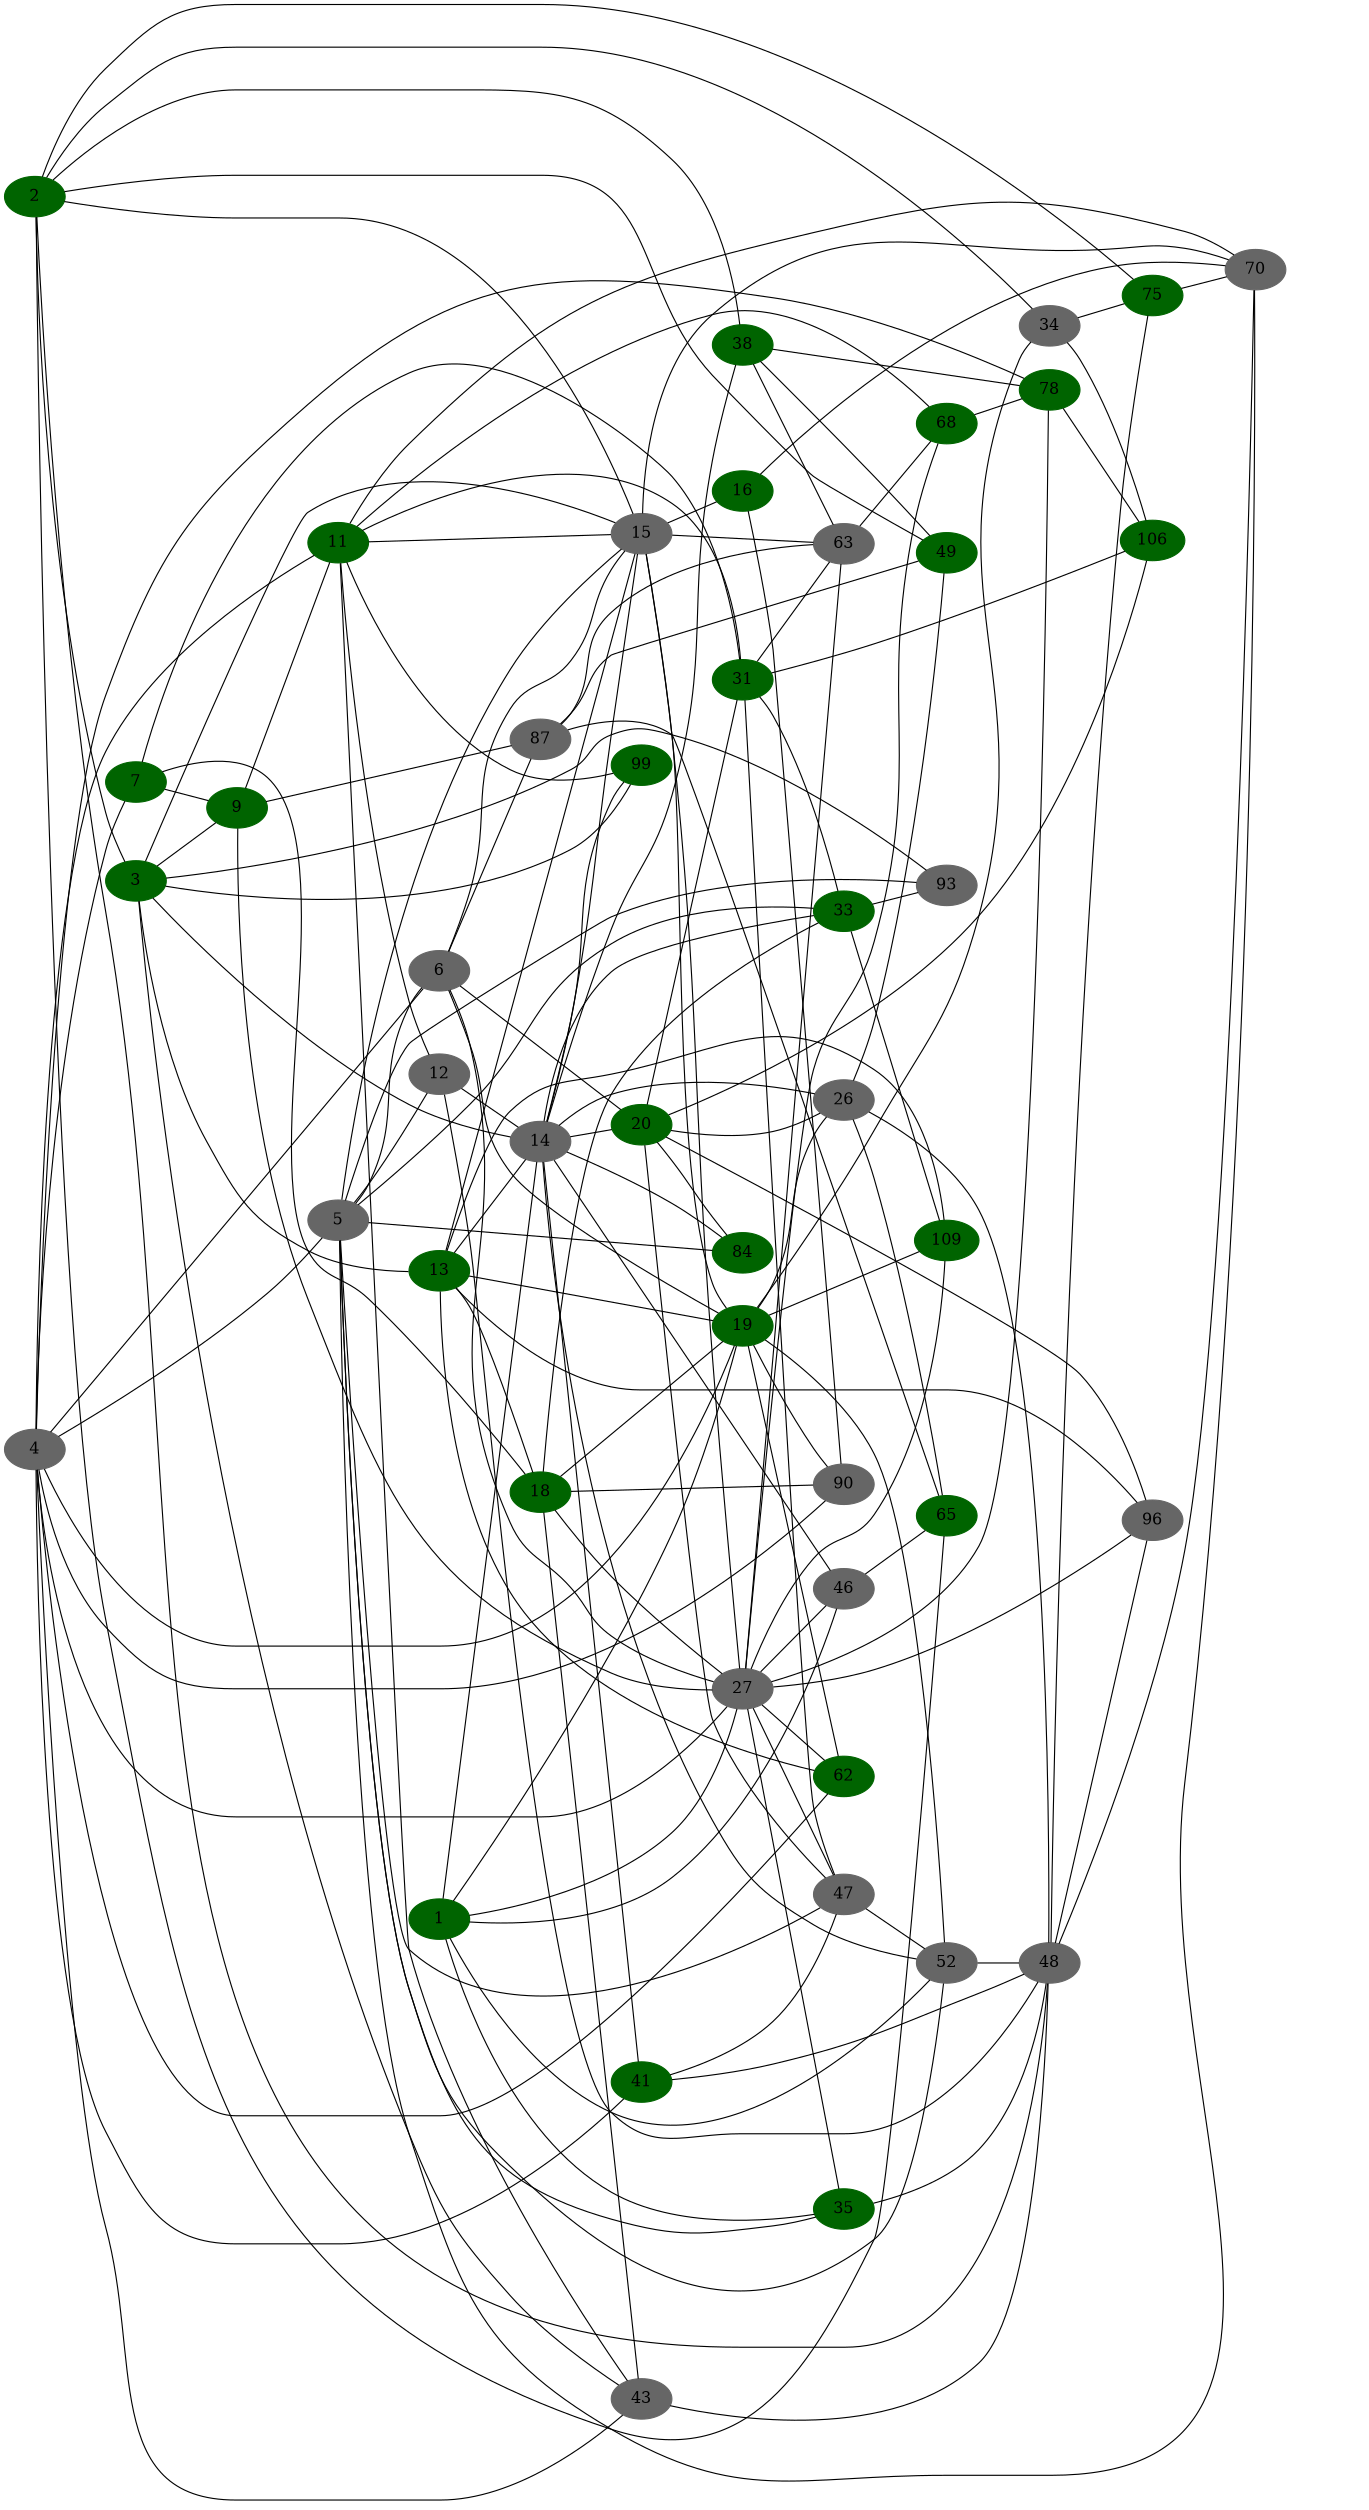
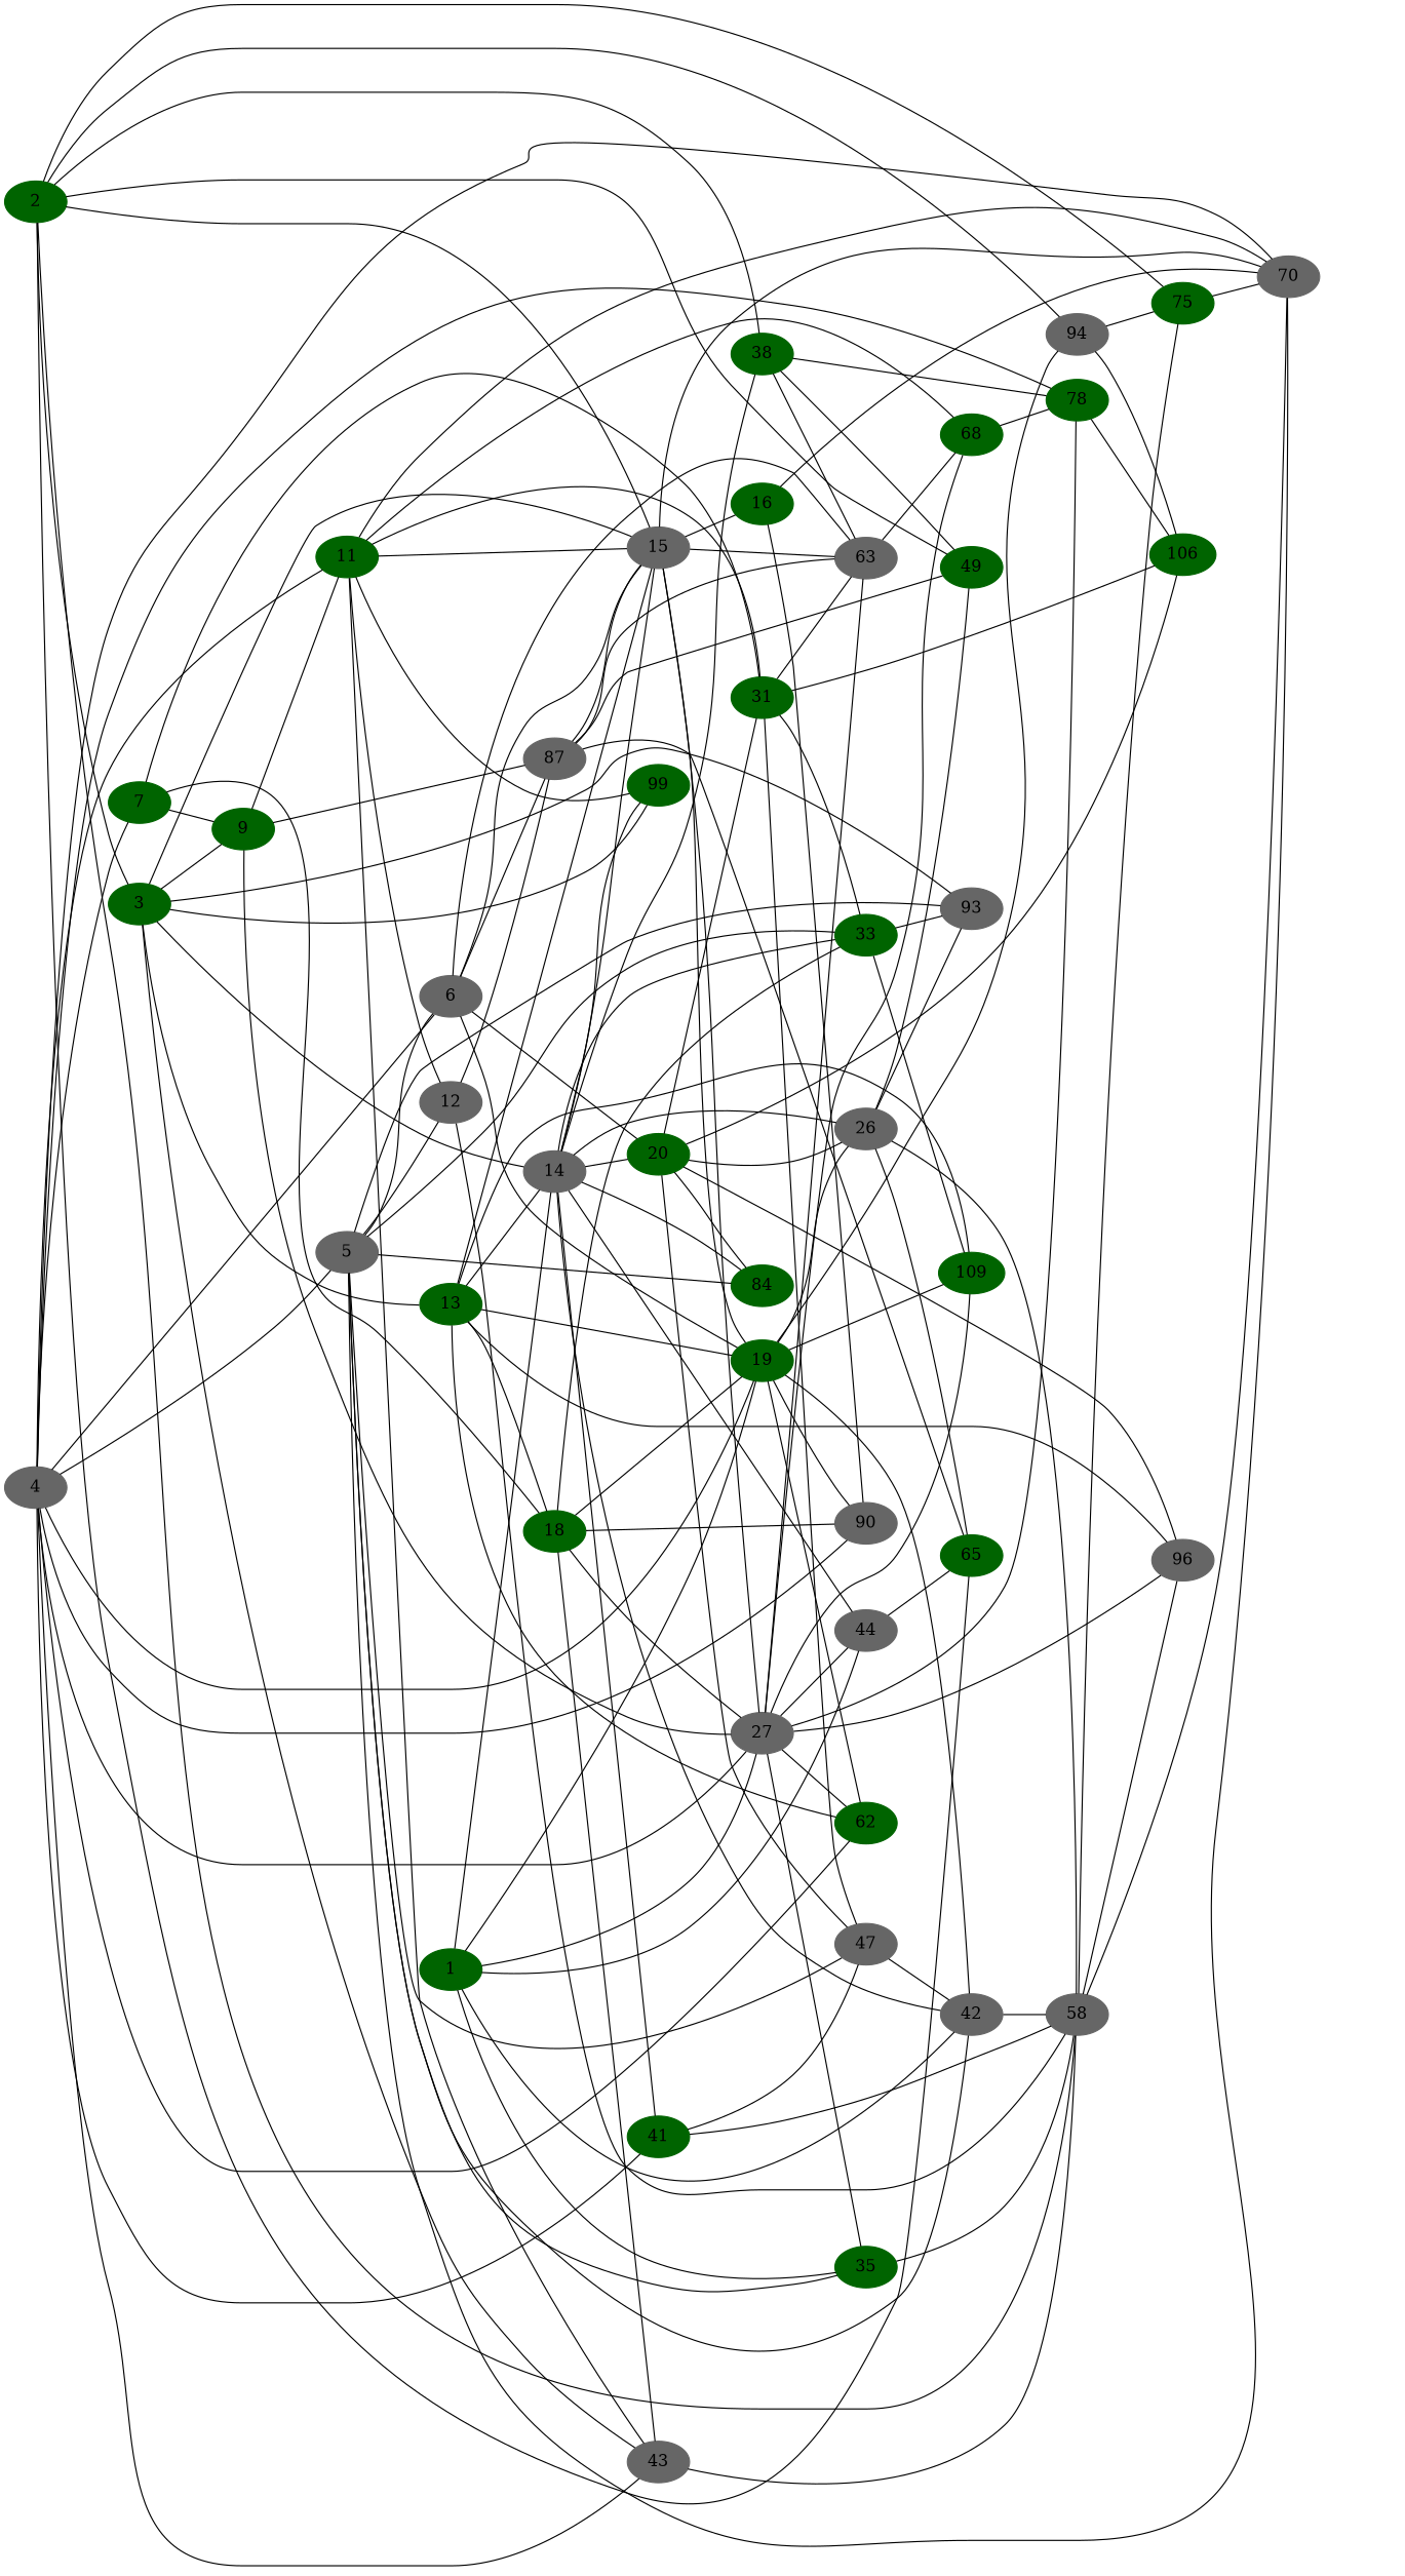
  graph {
    rankdir=LR
    node [color=darkgreen style=filled]
    1 [super="+85"]
    14 [color=gray40 super="+50+55+24"]
    19 [super="+107+108+21"]
    n4 [color=gray40 label=27 super="+42+56+67"]
    35
-   44 [color=gray40 label=46]
-   52 [color=gray40 super="+79"]
+   44 [color=gray40]
+   52 [color=gray40 super="+79" label=42]
    15 [color=gray40 super="+23+97+37"]
    38 [super="+90"]
    99
    41
    33 [super="+86"]
    84
    20 [super="+92+25"]
    26 [color=gray40 super="+40+69"]
-   34 [color=gray40]
+   34 [color=gray40 label=94]
    n17 [color=gray40 label=90]
    62
    109
    78 [super="+101"]
    47 [color=gray40 super="+72"]
    68
    96 [color=gray40]
    63 [color=gray40 super="+70"]
-   58 [color=gray40 super="+94+91" label=48]
+   58 [color=gray40 super="+94+91"]
    65
    2 [super="+88"]
    3 [super="+45"]
    49
    75
    9 [super="+117"]
    13 [super="+102+36"]
    43 [color=gray40 super="+71"]
    n34 [color=gray40 label=93]
    n35 [color=gray40 label=70 super="+98"]
    16
    106
    11 [super="+82"]
    n39 [color=gray40 label=87 super="+30"]
    18 [super="+81+22"]
    4 [color=gray40 super="+61+8+32"]
    5 [color=gray40 super="+10+51"]
    6 [color=gray40 super="+57"]
    7
    12 [color=gray40]
    31 [super="+48+95"]
    1 -- 14
    1 -- 19
    1 -- n4
    1 -- 35
    1 -- 44
    1 -- 52
    14 -- 44
    14 -- 52
    14 -- 15 [weight=2]
    14 -- 38
    14 -- 99 [weight=2]
    14 -- 41
    14 -- 33
    14 -- 84 [weight=2]
    14 -- 20 [weight=2]
    14 -- 26
    19 -- 52
    19 -- 26
    19 -- 34
    19 -- n17
    19 -- 62
    19 -- 109
    n4 -- 35
    n4 -- 44
    n4 -- 62
    n4 -- 109
    n4 -- 78
-   n4 -- 47
    n4 -- 68
    n4 -- 96
    n4 -- 63
    35 -- 58
    44 -- 65
    52 -- 58
    15 -- 19 [weight=2]
    15 -- n4
    15 -- 63
    15 -- n35
    15 -- 16 [weight=2]
    38 -- 78 [weight=2]
    38 -- 63
    38 -- 49
    41 -- 47
    41 -- 58
    33 -- 109
    33 -- n34
    20 -- 84
    20 -- 26 [weight=2]
    20 -- 47
    20 -- 96
    20 -- 106
    20 -- 31
    26 -- 58
    26 -- 65
    26 -- 49
+   26 -- n34
    34 -- 75
    34 -- 106
    78 -- 106
    47 -- 52
    68 -- 78
    63 -- 68
    58 -- 96
    58 -- 75
    58 -- n35 [weight=2]
    2 -- 15
    2 -- 38
    2 -- 34
    2 -- 58
    2 -- 65
    2 -- 3
    2 -- 49
    2 -- 75
    3 -- 14
    3 -- 15
    3 -- 99
    3 -- 9
    3 -- 13
    3 -- 43
    3 -- n34
    75 -- n35
    9 -- n4
    9 -- 11
    9 -- n39 [weight=2]
    13 -- 14
    13 -- 19
    13 -- 15
    13 -- 62
    13 -- 109
    13 -- 96
    13 -- 18
    43 -- 58
    16 -- n17
    16 -- n35
    11 -- 15
    11 -- 99
    11 -- 68
    11 -- 43
    11 -- n35
    11 -- 12
    11 -- 31 [weight=2]
    n39 -- 63
    n39 -- 65
    n39 -- 49
    18 -- 19
    18 -- n4
    18 -- 33
    18 -- n17
    18 -- 43 [weight=2]
    4 -- 19
    4 -- n4
    4 -- 41
    4 -- n17
    4 -- 62
    4 -- 78
    4 -- 43
+   4 -- n35
    4 -- 11
    4 -- 5
    4 -- 6
    4 -- 7
    5 -- 35
    5 -- 52
-   5 -- 15
+   n39 -- 15
    5 -- 33
    5 -- 84
    5 -- 47
    5 -- n34
    5 -- n35
    5 -- 6 [weight=2]
    5 -- 12
    6 -- 19 [weight=2]
-   6 -- n4 [weight=2]
+   6 -- 63 [weight=2]
    6 -- 15
    6 -- 20
    6 -- n39
    7 -- 9
    7 -- 18
    7 -- 31
-   12 -- 14
+   12 -- n39
    12 -- 58
    31 -- 33
    31 -- 47
    31 -- 63
    31 -- 106
  }
